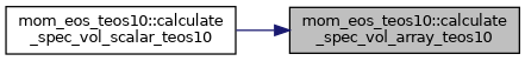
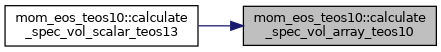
  digraph {
    rankdir=RL
    node [color=black fontname=Helvetica fontsize=10 shape=record style=filled]
    n1 [fillcolor=grey75 fontcolor=black height=0.2 label="mom_eos_teos10::calculate\l_spec_vol_array_teos10" width=0.4]
-   n2 [fillcolor=white height=0.2 label="mom_eos_teos10::calculate\l_spec_vol_scalar_teos10" width=0.4]
+   n2 [fillcolor=white height=0.2 label="mom_eos_teos10::calculate\l_spec_vol_scalar_teos13" width=0.4]
    n1 -> n2 [color=midnightblue dir=back fontname=Helvetica fontsize=10 labelfontname=Helvetica labelfontsize=10 style=solid]
  }
